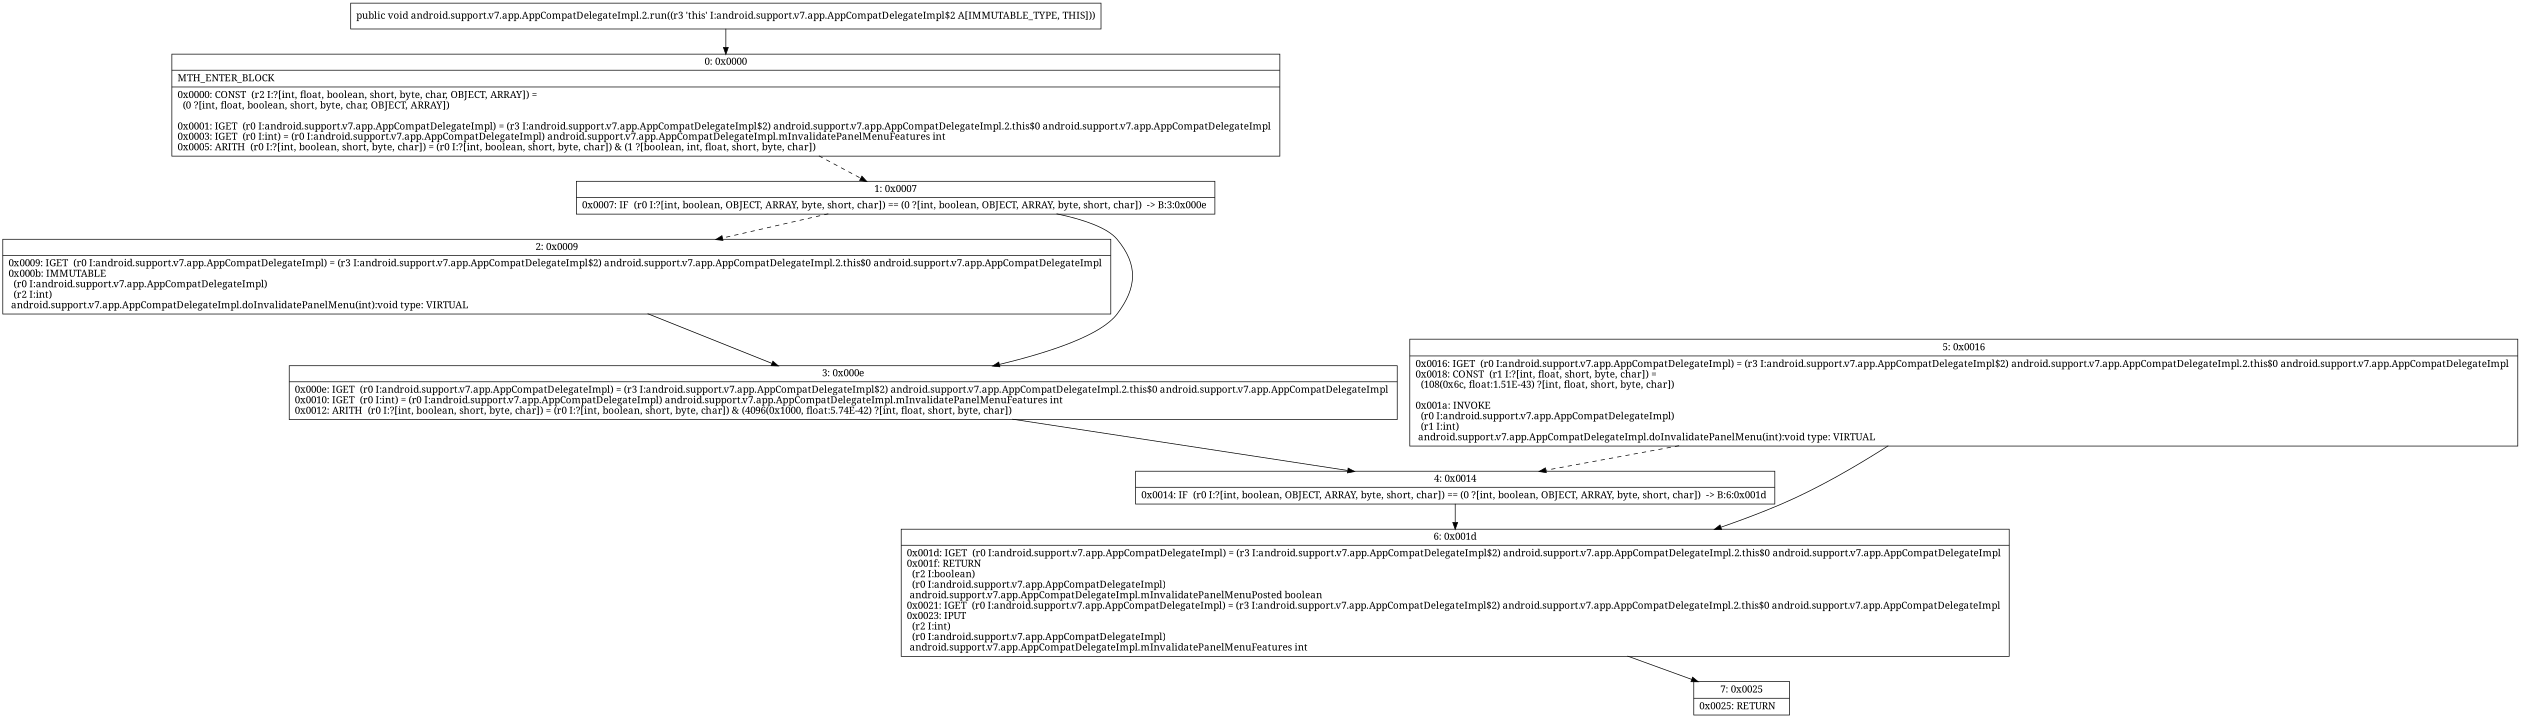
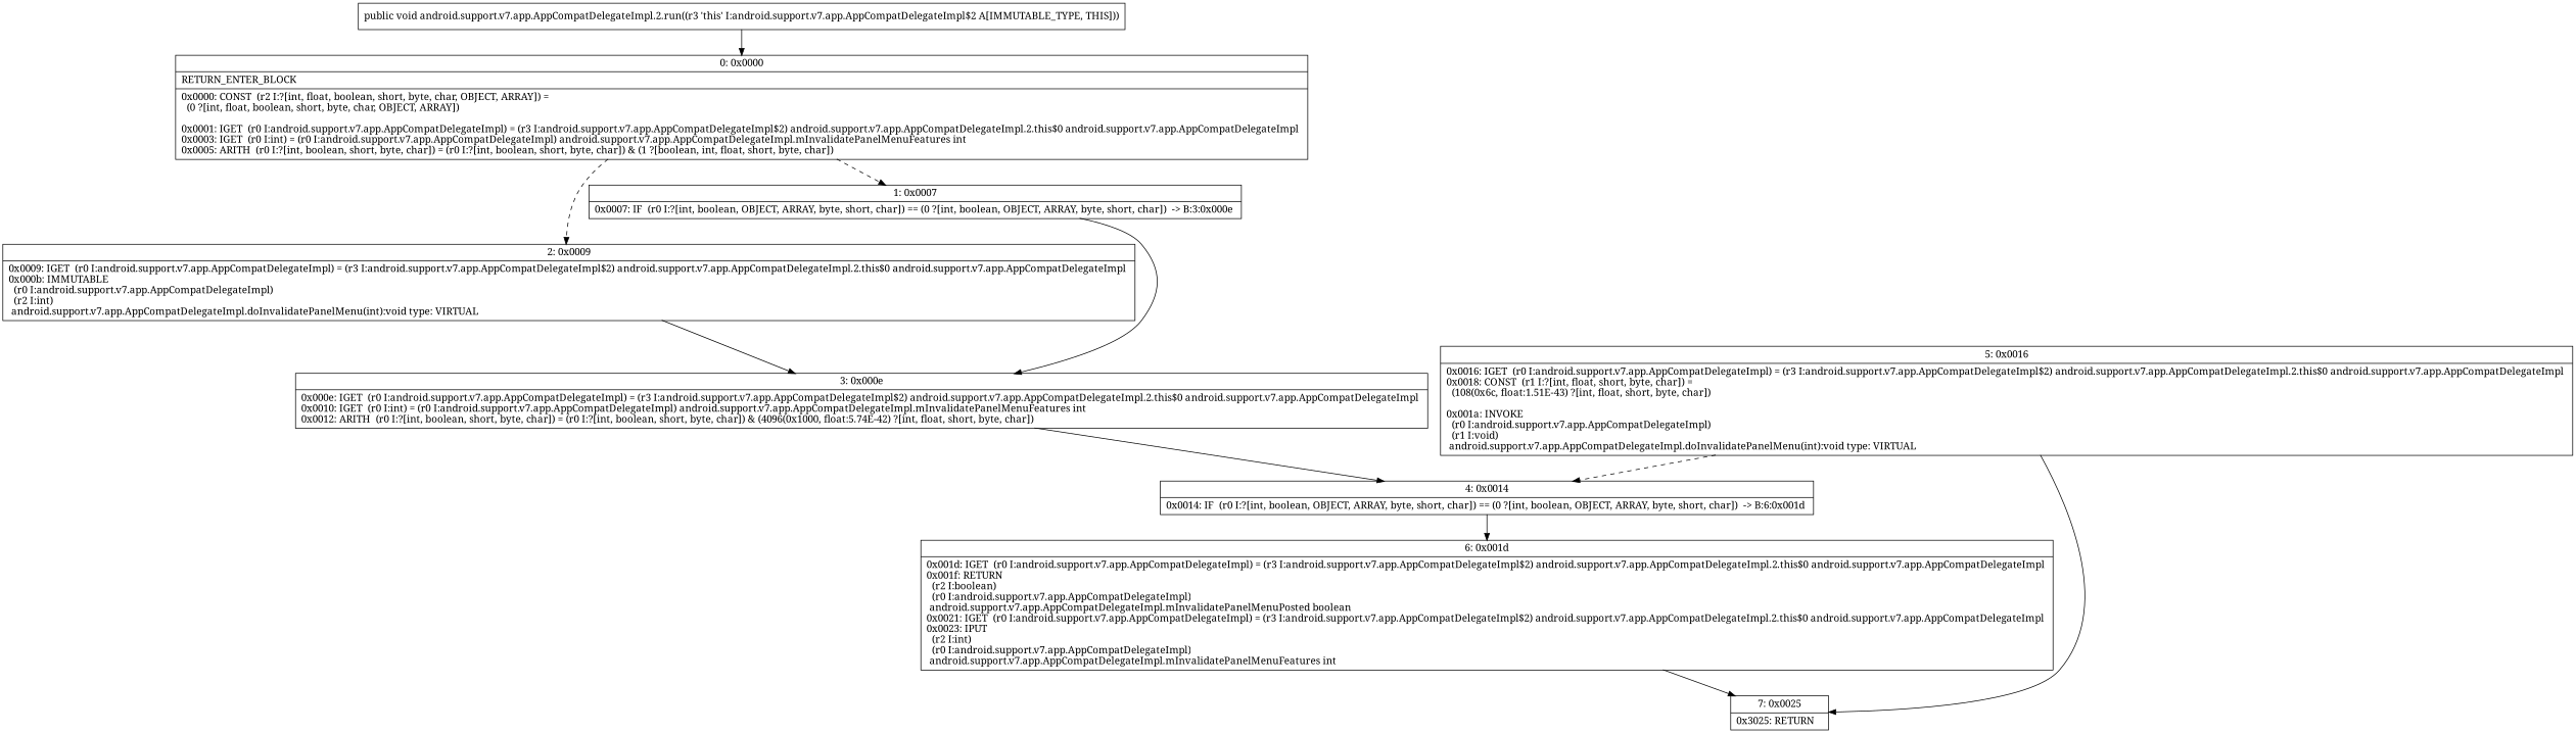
  digraph {
    fontname="Noto Serif"
    node [fontname="Noto Serif" shape=record]
    edge [fontname="Noto Serif"]
-   n1 [label="{0\:\ 0x0000|MTH_ENTER_BLOCK\l|0x0000: CONST  (r2 I:?[int, float, boolean, short, byte, char, OBJECT, ARRAY]) = \l  (0 ?[int, float, boolean, short, byte, char, OBJECT, ARRAY])\l \l0x0001: IGET  (r0 I:android.support.v7.app.AppCompatDelegateImpl) = (r3 I:android.support.v7.app.AppCompatDelegateImpl$2) android.support.v7.app.AppCompatDelegateImpl.2.this$0 android.support.v7.app.AppCompatDelegateImpl \l0x0003: IGET  (r0 I:int) = (r0 I:android.support.v7.app.AppCompatDelegateImpl) android.support.v7.app.AppCompatDelegateImpl.mInvalidatePanelMenuFeatures int \l0x0005: ARITH  (r0 I:?[int, boolean, short, byte, char]) = (r0 I:?[int, boolean, short, byte, char]) & (1 ?[boolean, int, float, short, byte, char]) \l}"]
+   n1 [label="{0\:\ 0x0000|RETURN_ENTER_BLOCK\l|0x0000: CONST  (r2 I:?[int, float, boolean, short, byte, char, OBJECT, ARRAY]) = \l  (0 ?[int, float, boolean, short, byte, char, OBJECT, ARRAY])\l \l0x0001: IGET  (r0 I:android.support.v7.app.AppCompatDelegateImpl) = (r3 I:android.support.v7.app.AppCompatDelegateImpl$2) android.support.v7.app.AppCompatDelegateImpl.2.this$0 android.support.v7.app.AppCompatDelegateImpl \l0x0003: IGET  (r0 I:int) = (r0 I:android.support.v7.app.AppCompatDelegateImpl) android.support.v7.app.AppCompatDelegateImpl.mInvalidatePanelMenuFeatures int \l0x0005: ARITH  (r0 I:?[int, boolean, short, byte, char]) = (r0 I:?[int, boolean, short, byte, char]) & (1 ?[boolean, int, float, short, byte, char]) \l}"]
    n2 [label="{1\:\ 0x0007|0x0007: IF  (r0 I:?[int, boolean, OBJECT, ARRAY, byte, short, char]) == (0 ?[int, boolean, OBJECT, ARRAY, byte, short, char])  \-\> B:3:0x000e \l}"]
    n3 [label="{2\:\ 0x0009|0x0009: IGET  (r0 I:android.support.v7.app.AppCompatDelegateImpl) = (r3 I:android.support.v7.app.AppCompatDelegateImpl$2) android.support.v7.app.AppCompatDelegateImpl.2.this$0 android.support.v7.app.AppCompatDelegateImpl \l0x000b: IMMUTABLE  \l  (r0 I:android.support.v7.app.AppCompatDelegateImpl)\l  (r2 I:int)\l android.support.v7.app.AppCompatDelegateImpl.doInvalidatePanelMenu(int):void type: VIRTUAL \l}"]
    n4 [label="{3\:\ 0x000e|0x000e: IGET  (r0 I:android.support.v7.app.AppCompatDelegateImpl) = (r3 I:android.support.v7.app.AppCompatDelegateImpl$2) android.support.v7.app.AppCompatDelegateImpl.2.this$0 android.support.v7.app.AppCompatDelegateImpl \l0x0010: IGET  (r0 I:int) = (r0 I:android.support.v7.app.AppCompatDelegateImpl) android.support.v7.app.AppCompatDelegateImpl.mInvalidatePanelMenuFeatures int \l0x0012: ARITH  (r0 I:?[int, boolean, short, byte, char]) = (r0 I:?[int, boolean, short, byte, char]) & (4096(0x1000, float:5.74E\-42) ?[int, float, short, byte, char]) \l}"]
    n5 [label="{4\:\ 0x0014|0x0014: IF  (r0 I:?[int, boolean, OBJECT, ARRAY, byte, short, char]) == (0 ?[int, boolean, OBJECT, ARRAY, byte, short, char])  \-\> B:6:0x001d \l}"]
    n6 [label="{6\:\ 0x001d|0x001d: IGET  (r0 I:android.support.v7.app.AppCompatDelegateImpl) = (r3 I:android.support.v7.app.AppCompatDelegateImpl$2) android.support.v7.app.AppCompatDelegateImpl.2.this$0 android.support.v7.app.AppCompatDelegateImpl \l0x001f: RETURN  \l  (r2 I:boolean)\l  (r0 I:android.support.v7.app.AppCompatDelegateImpl)\l android.support.v7.app.AppCompatDelegateImpl.mInvalidatePanelMenuPosted boolean \l0x0021: IGET  (r0 I:android.support.v7.app.AppCompatDelegateImpl) = (r3 I:android.support.v7.app.AppCompatDelegateImpl$2) android.support.v7.app.AppCompatDelegateImpl.2.this$0 android.support.v7.app.AppCompatDelegateImpl \l0x0023: IPUT  \l  (r2 I:int)\l  (r0 I:android.support.v7.app.AppCompatDelegateImpl)\l android.support.v7.app.AppCompatDelegateImpl.mInvalidatePanelMenuFeatures int \l}"]
-   n7 [label="{5\:\ 0x0016|0x0016: IGET  (r0 I:android.support.v7.app.AppCompatDelegateImpl) = (r3 I:android.support.v7.app.AppCompatDelegateImpl$2) android.support.v7.app.AppCompatDelegateImpl.2.this$0 android.support.v7.app.AppCompatDelegateImpl \l0x0018: CONST  (r1 I:?[int, float, short, byte, char]) = \l  (108(0x6c, float:1.51E\-43) ?[int, float, short, byte, char])\l \l0x001a: INVOKE  \l  (r0 I:android.support.v7.app.AppCompatDelegateImpl)\l  (r1 I:int)\l android.support.v7.app.AppCompatDelegateImpl.doInvalidatePanelMenu(int):void type: VIRTUAL \l}"]
-   n8 [label="{7\:\ 0x0025|0x0025: RETURN   \l}"]
+   n7 [label="{5\:\ 0x0016|0x0016: IGET  (r0 I:android.support.v7.app.AppCompatDelegateImpl) = (r3 I:android.support.v7.app.AppCompatDelegateImpl$2) android.support.v7.app.AppCompatDelegateImpl.2.this$0 android.support.v7.app.AppCompatDelegateImpl \l0x0018: CONST  (r1 I:?[int, float, short, byte, char]) = \l  (108(0x6c, float:1.51E\-43) ?[int, float, short, byte, char])\l \l0x001a: INVOKE  \l  (r0 I:android.support.v7.app.AppCompatDelegateImpl)\l  (r1 I:void)\l android.support.v7.app.AppCompatDelegateImpl.doInvalidatePanelMenu(int):void type: VIRTUAL \l}"]
+   n8 [label="{7\:\ 0x0025|0x3025: RETURN   \l}"]
    n9 [label="{public void android.support.v7.app.AppCompatDelegateImpl.2.run((r3 'this' I:android.support.v7.app.AppCompatDelegateImpl$2 A[IMMUTABLE_TYPE, THIS])) }"]
    n1 -> n2 [style=dashed]
-   n2 -> n3 [style=dashed]
+   n1 -> n3 [style=dashed]
    n2 -> n4
    n3 -> n4
    n4 -> n5
    n5 -> n6
    n6 -> n8
    n7 -> n5 [style=dashed]
-   n7 -> n6
+   n7 -> n8
    n9 -> n1
  }
